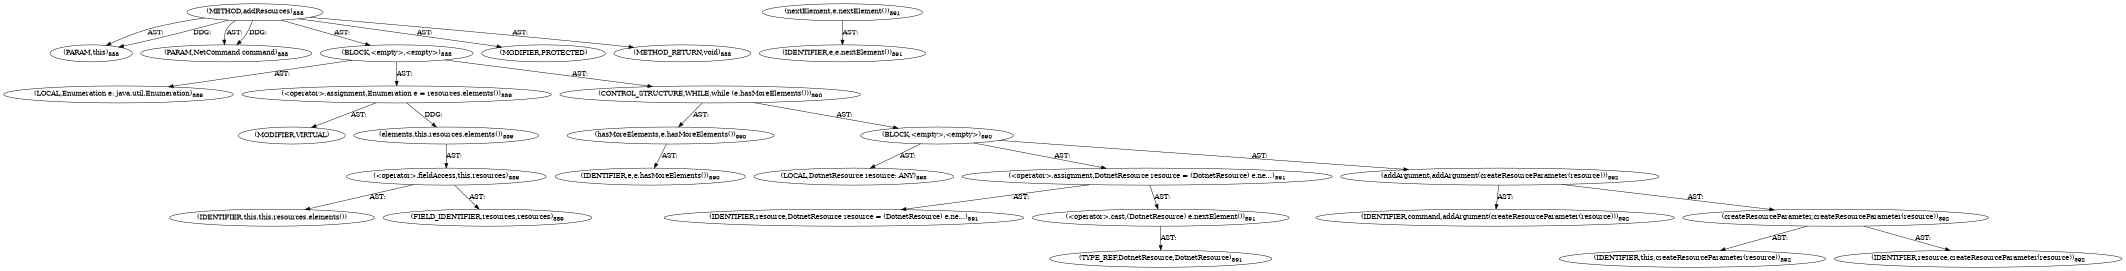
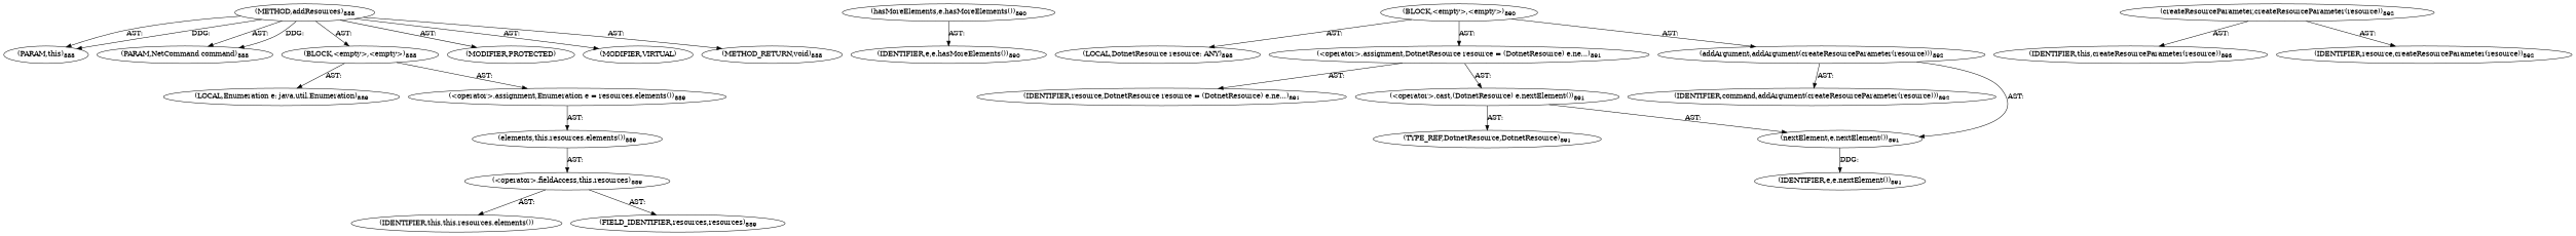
  digraph {
    n1 [label=<(METHOD,addResources)<SUB>888</SUB>>]
    n2 [label=<(PARAM,this)<SUB>888</SUB>>]
-   n3 [label=<(PARAM,NetCommand command)<SUB>888</SUB>>]
+   n3 [label=<(PARAM,NetCommand command)<SUB>588</SUB>>]
    n4 [label=<(BLOCK,&lt;empty&gt;,&lt;empty&gt;)<SUB>888</SUB>>]
    n5 [label=<(MODIFIER,PROTECTED)>]
    n6 [label=<(MODIFIER,VIRTUAL)>]
    n7 [label=<(METHOD_RETURN,void)<SUB>888</SUB>>]
    n8 [label=<(LOCAL,Enumeration e: java.util.Enumeration)<SUB>889</SUB>>]
    n9 [label=<(&lt;operator&gt;.assignment,Enumeration e = resources.elements())<SUB>889</SUB>>]
-   n10 [label=<(CONTROL_STRUCTURE,WHILE,while (e.hasMoreElements()))<SUB>890</SUB>>]
    n11 [label=<(elements,this.resources.elements())<SUB>889</SUB>>]
    n12 [label=<(hasMoreElements,e.hasMoreElements())<SUB>890</SUB>>]
    n13 [label=<(BLOCK,&lt;empty&gt;,&lt;empty&gt;)<SUB>890</SUB>>]
    n14 [label=<(&lt;operator&gt;.fieldAccess,this.resources)<SUB>889</SUB>>]
    n15 [label=<(IDENTIFIER,this,this.resources.elements())>]
    n16 [label=<(FIELD_IDENTIFIER,resources,resources)<SUB>889</SUB>>]
    n17 [label=<(IDENTIFIER,e,e.hasMoreElements())<SUB>890</SUB>>]
    n18 [label=<(LOCAL,DotnetResource resource: ANY)<SUB>898</SUB>>]
    n19 [label=<(&lt;operator&gt;.assignment,DotnetResource resource = (DotnetResource) e.ne...)<SUB>891</SUB>>]
    n20 [label=<(addArgument,addArgument(createResourceParameter(resource)))<SUB>892</SUB>>]
    n21 [label=<(IDENTIFIER,resource,DotnetResource resource = (DotnetResource) e.ne...)<SUB>891</SUB>>]
    n22 [label=<(&lt;operator&gt;.cast,(DotnetResource) e.nextElement())<SUB>891</SUB>>]
    n23 [label=<(IDENTIFIER,command,addArgument(createResourceParameter(resource)))<SUB>892</SUB>>]
    n24 [label=<(createResourceParameter,createResourceParameter(resource))<SUB>892</SUB>>]
    n25 [label=<(TYPE_REF,DotnetResource,DotnetResource)<SUB>891</SUB>>]
    n26 [label=<(nextElement,e.nextElement())<SUB>891</SUB>>]
    n27 [label=<(IDENTIFIER,e,e.nextElement())<SUB>891</SUB>>]
-   n28 [label=<(IDENTIFIER,this,createResourceParameter(resource))<SUB>892</SUB>>]
+   n28 [label=<(IDENTIFIER,this,createResourceParameter(resource))<SUB>893</SUB>>]
    n29 [label=<(IDENTIFIER,resource,createResourceParameter(resource))<SUB>592</SUB>>]
    n1 -> n2 [label="AST: "]
    n1 -> n2 [label="DDG: "]
    n1 -> n3 [label="AST: "]
    n1 -> n3 [label="DDG: "]
    n1 -> n4 [label="AST: "]
    n1 -> n5 [label="AST: "]
-   n9 -> n6 [label="AST: "]
+   n1 -> n6 [label="AST: "]
    n1 -> n7 [label="AST: "]
    n4 -> n8 [label="AST: "]
    n4 -> n9 [label="AST: "]
-   n4 -> n10 [label="AST: "]
-   n9 -> n11 [label="DDG: "]
-   n10 -> n12 [label="AST: "]
-   n10 -> n13 [label="AST: "]
+   n9 -> n11 [label="AST: "]
    n11 -> n14 [label="AST: "]
    n12 -> n17 [label="AST: "]
    n13 -> n18 [label="AST: "]
    n13 -> n19 [label="AST: "]
    n13 -> n20 [label="AST: "]
    n14 -> n15 [label="AST: "]
    n14 -> n16 [label="AST: "]
    n19 -> n21 [label="AST: "]
    n19 -> n22 [label="AST: "]
    n20 -> n23 [label="AST: "]
-   n20 -> n24 [label="AST: "]
+   n20 -> n26 [label="AST: "]
    n22 -> n25 [label="AST: "]
+   n22 -> n26 [label="AST: "]
    n24 -> n28 [label="AST: "]
    n24 -> n29 [label="AST: "]
-   n26 -> n27 [label="AST: "]
+   n26 -> n27 [label="DDG: "]
  }
